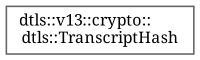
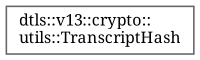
  digraph {
    rankdir=TB
    fontname="Noto Serif"
-   n1 [color=grey40 fillcolor=white fontname="Noto Serif" fontsize=10 height=0.2 label="dtls::v13::crypto::\ldtls::TranscriptHash" shape=box style=filled width=0.4]
+   n1 [color=grey40 fillcolor=white fontname="Noto Serif" fontsize=10 height=0.2 label="dtls::v13::crypto::\lutils::TranscriptHash" shape=box style=filled width=0.4]
  }
